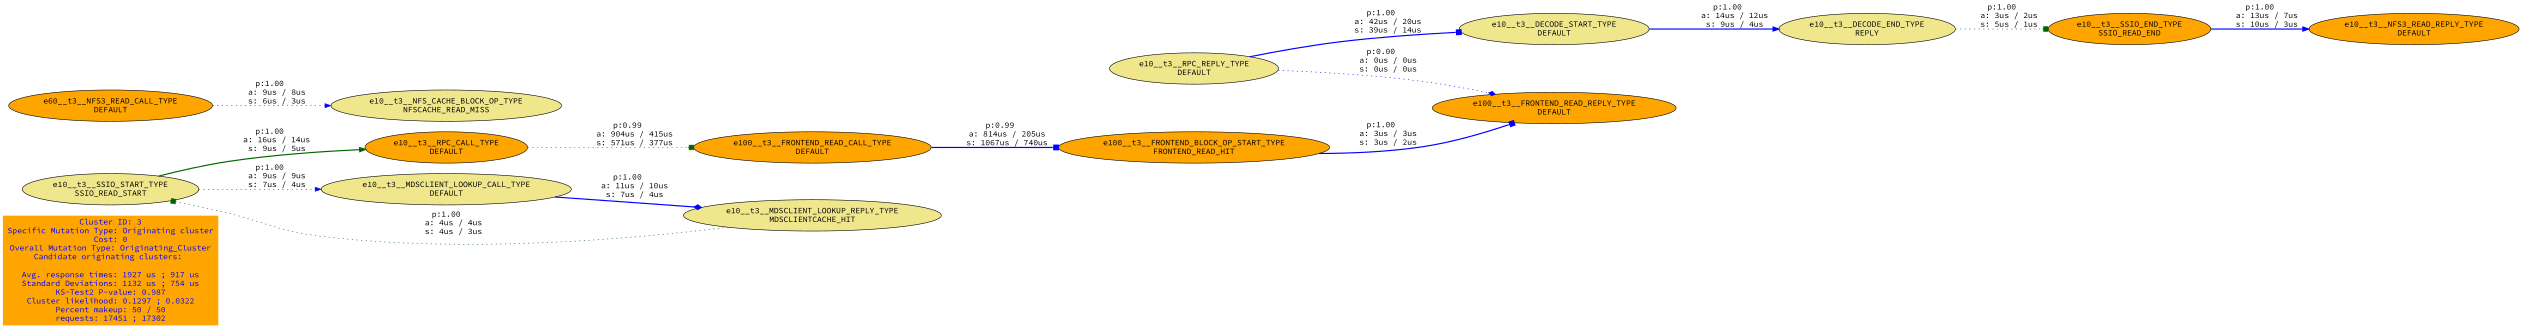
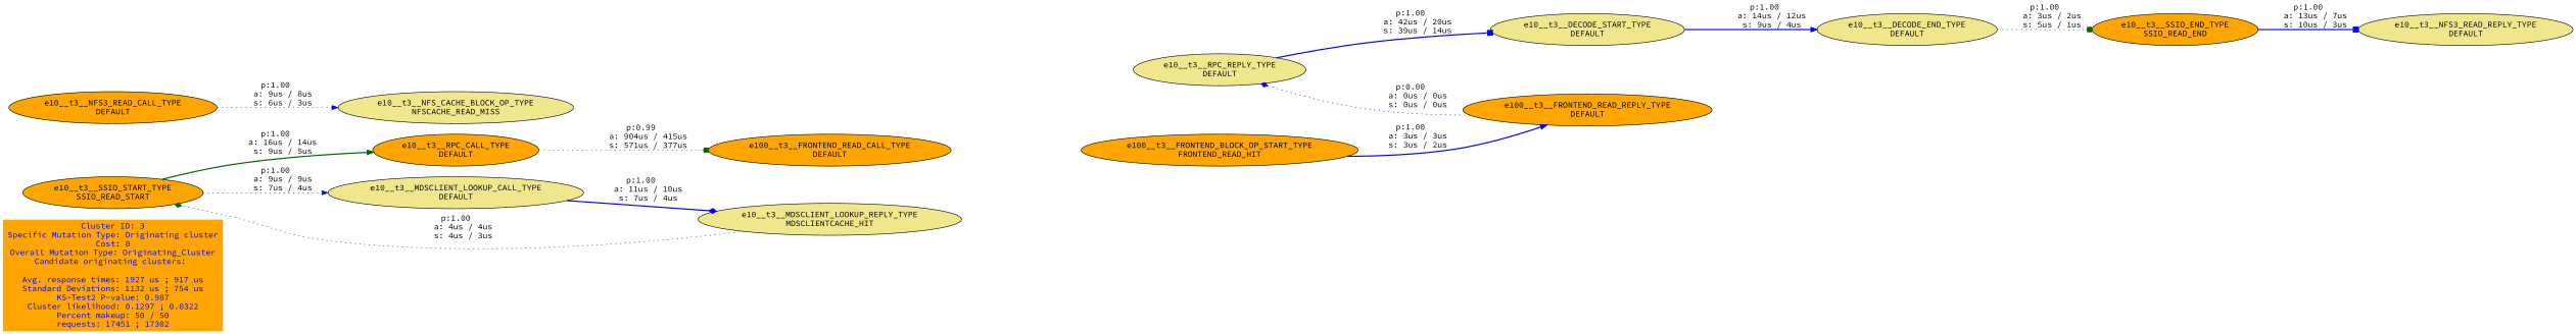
  digraph {
    fontname="Source Code Pro"
    rankdir=LR
    node [fillcolor=orange fontname="Source Code Pro" style=filled]
    edge [arrowhead=box color=blue fontname="Source Code Pro" style=bold]
    n1 [fontcolor=blue label="Cluster ID: 3\nSpecific Mutation Type: Originating cluster\nCost: 0\nOverall Mutation Type: Originating_Cluster\nCandidate originating clusters: \n\nAvg. response times: 1927 us ; 917 us\nStandard Deviations: 1132 us ; 754 us\nKS-Test2 P-value: 0.987\nCluster likelihood: 0.1297 ; 0.0322\nPercent makeup: 50 / 50\nrequests: 17451 ; 17302" shape=plaintext]
    n2 [fillcolor=khaki label="e10__t3__DECODE_START_TYPE\nDEFAULT"]
-   n3 [fillcolor=khaki label="e10__t3__DECODE_END_TYPE\nREPLY"]
+   n3 [fillcolor=khaki label="e10__t3__DECODE_END_TYPE\nDEFAULT"]
    n4 [label="e10__t3__SSIO_END_TYPE\nSSIO_READ_END"]
-   n5 [label="e10__t3__NFS3_READ_REPLY_TYPE\nDEFAULT"]
+   n5 [fillcolor=khaki label="e10__t3__NFS3_READ_REPLY_TYPE\nDEFAULT"]
    n6 [fillcolor=khaki label="e10__t3__RPC_REPLY_TYPE\nDEFAULT"]
    n7 [label="e100__t3__FRONTEND_READ_CALL_TYPE\nDEFAULT"]
    n8 [label="e100__t3__FRONTEND_BLOCK_OP_START_TYPE\nFRONTEND_READ_HIT"]
    n9 [label="e100__t3__FRONTEND_READ_REPLY_TYPE\nDEFAULT"]
    n10 [label="e10__t3__RPC_CALL_TYPE\nDEFAULT"]
-   n11 [label="e60__t3__NFS3_READ_CALL_TYPE\nDEFAULT"]
+   n11 [label="e10__t3__NFS3_READ_CALL_TYPE\nDEFAULT"]
    n12 [fillcolor=khaki label="e10__t3__NFS_CACHE_BLOCK_OP_TYPE\nNFSCACHE_READ_MISS"]
    n13 [fillcolor=khaki label="e10__t3__MDSCLIENT_LOOKUP_CALL_TYPE\nDEFAULT"]
    n14 [fillcolor=khaki label="e10__t3__MDSCLIENT_LOOKUP_REPLY_TYPE\nMDSCLIENTCACHE_HIT"]
-   n15 [fillcolor=khaki label="e10__t3__SSIO_START_TYPE\nSSIO_READ_START"]
+   n15 [label="e10__t3__SSIO_START_TYPE\nSSIO_READ_START"]
    n2 -> n3 [arrowhead=normal label="p:1.00\n   a: 14us / 12us\n   s: 9us / 4us"]
    n3 -> n4 [color=darkgreen label="p:1.00\n   a: 3us / 2us\n   s: 5us / 1us" style=dotted]
-   n4 -> n5 [arrowhead=normal label="p:1.00\n   a: 13us / 7us\n   s: 10us / 3us"]
+   n4 -> n5 [label="p:1.00\n   a: 13us / 7us\n   s: 10us / 3us"]
    n6 -> n2 [label="p:1.00\n   a: 42us / 20us\n   s: 39us / 14us"]
-   n7 -> n8 [label="p:0.99\n   a: 814us / 205us\n   s: 1067us / 740us"]
-   n8 -> n9 [label="p:1.00\n   a: 3us / 3us\n   s: 3us / 2us"]
-   n6 -> n9 [arrowhead=diamond label="p:0.00\n   a: 0us / 0us\n   s: 0us / 0us" style=dotted]
+   n8 -> n9 [arrowhead=normal label="p:1.00\n   a: 3us / 3us\n   s: 3us / 2us"]
+   n9 -> n6 [arrowhead=diamond label="p:0.00\n   a: 0us / 0us\n   s: 0us / 0us" style=dotted]
    n10 -> n7 [color=darkgreen label="p:0.99\n   a: 904us / 415us\n   s: 571us / 377us" style=dotted]
    n11 -> n12 [arrowhead=normal label="p:1.00\n   a: 9us / 8us\n   s: 6us / 3us" style=dotted]
    n13 -> n14 [arrowhead=diamond label="p:1.00\n   a: 11us / 10us\n   s: 7us / 4us"]
-   n14 -> n15 [color=darkgreen label="p:1.00\n   a: 4us / 4us\n   s: 4us / 3us" style=dotted]
+   n14 -> n15 [arrowhead=diamond color=darkgreen label="p:1.00\n   a: 4us / 4us\n   s: 4us / 3us" style=dotted]
    n15 -> n10 [arrowhead=normal color=darkgreen label="p:1.00\n   a: 16us / 14us\n   s: 9us / 5us"]
    n15 -> n13 [arrowhead=normal label="p:1.00\n   a: 9us / 9us\n   s: 7us / 4us" style=dotted]
  }
